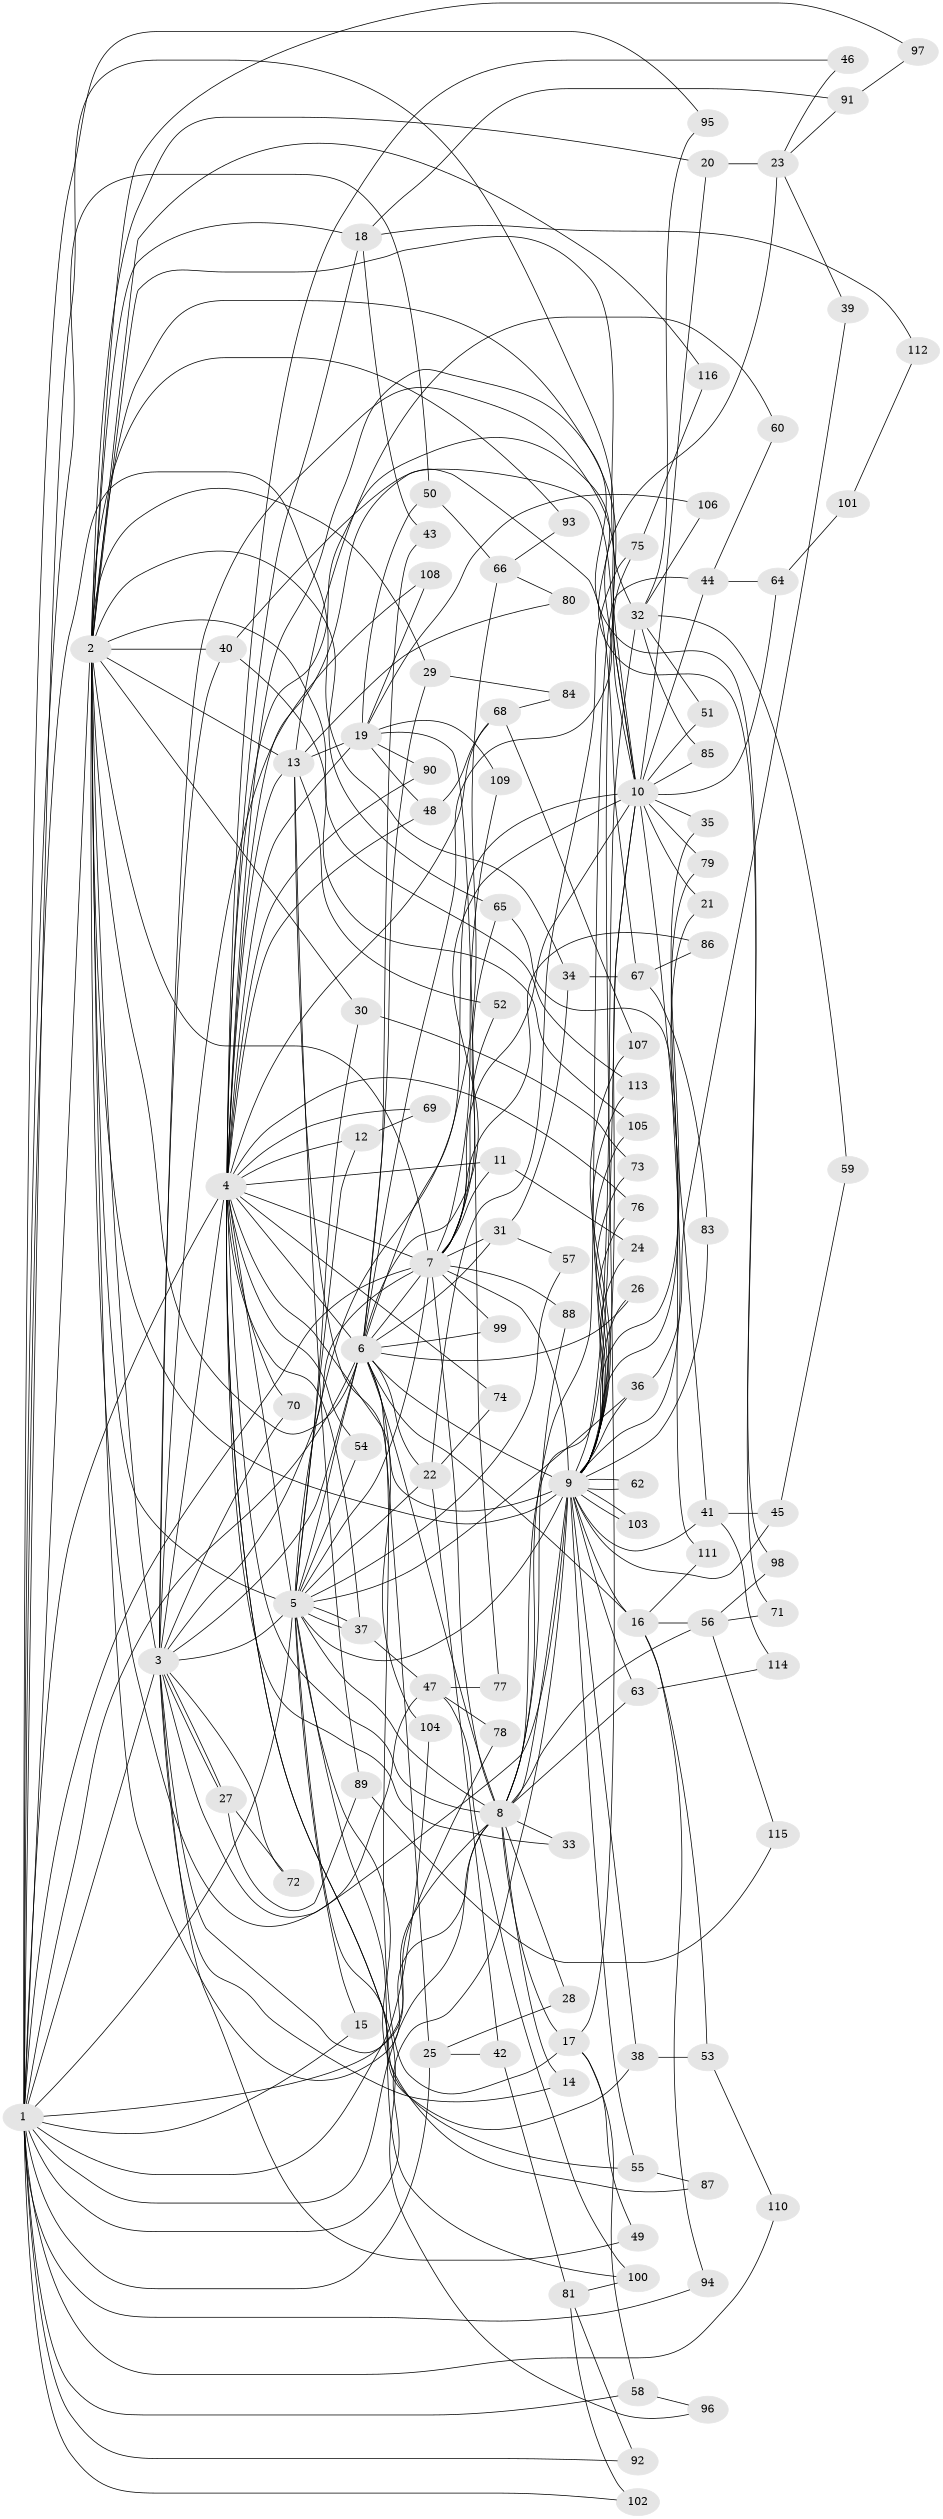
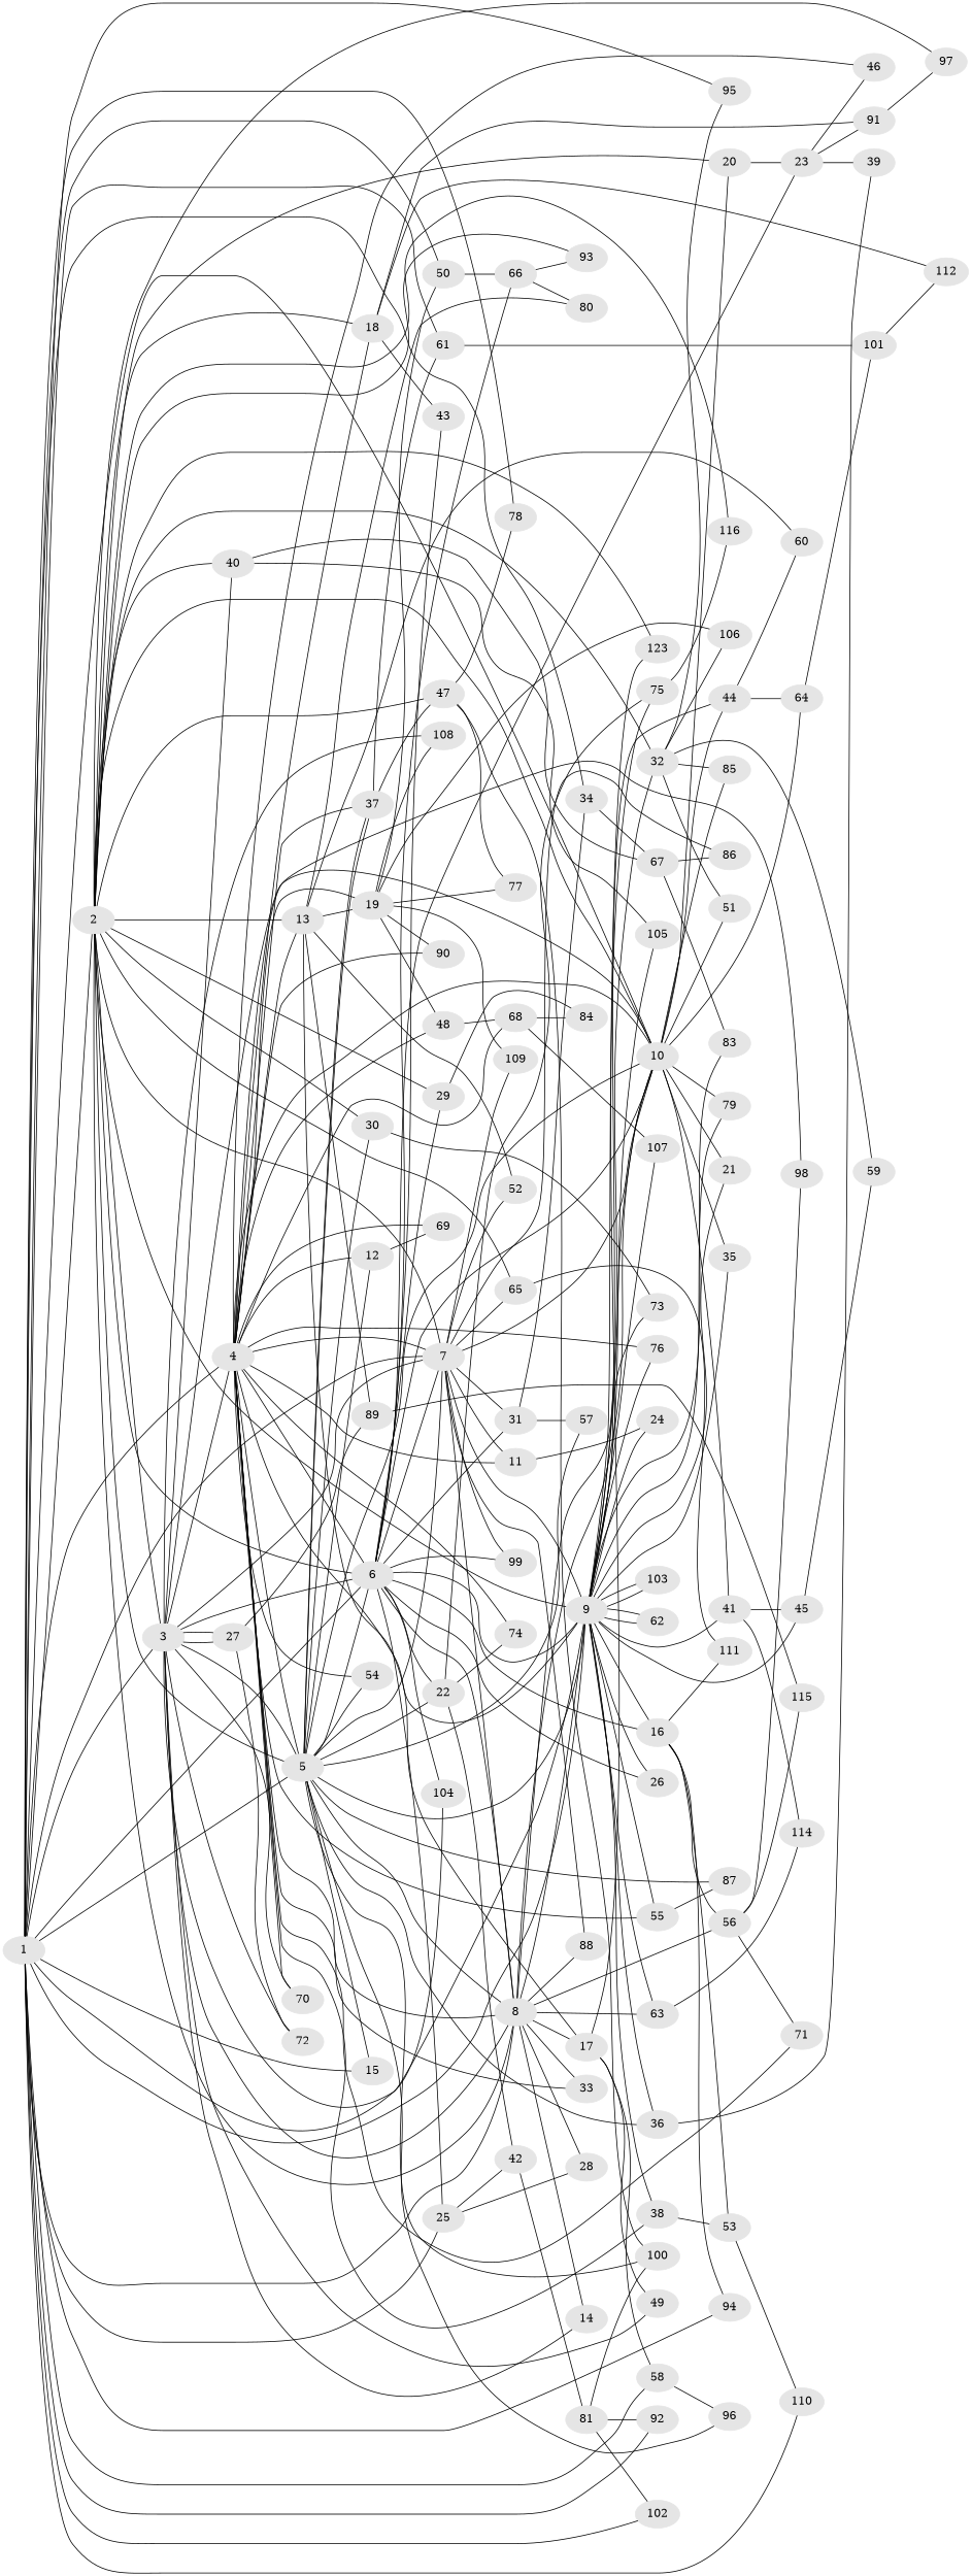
  graph {
    rankdir=LR
    node [color=gray90 style=filled]
    1
    2
    3
    4
    5
    6
    7
    8
    9
    10
    15
    25
    34
    50
    58
+   61
    78
    92
    94
    95
    102
    104
    110
    13
    18
    20
    29
    30
    32
    40
    47
    65
    93
    97
-   113
+   113 [label=123]
    116
    14
    27
    49
    70
    72
    108
    11
    12
    19
    33
    38
    46
    48
    54
    55
    68
    69
    71
    74
    76
    90
    98
    22
    36
    37
    57
    87
    96
    100
    16
    23
    26
    31
    43
    66
    99
    52
    86
    88
    109
    17
    28
    44
    56
    63
    21
    24
    35
    41
    45
    62
    73
    79
    83
    103
    105
    107
    51
    64
    85
    42
    67
    101
    60
    80
    89
    91
    112
    84
    106
    59
    77
    111
    53
    75
    39
    115
    114
    81
    1 -- 2
    1 -- 3
    1 -- 4
    1 -- 5
    1 -- 6
    1 -- 7
    1 -- 8
    1 -- 9
    1 -- 10
    1 -- 15
    1 -- 25
    1 -- 34
    1 -- 50
    1 -- 58
+   1 -- 61
    1 -- 78
    1 -- 92
    1 -- 94
    1 -- 95
    1 -- 102
    1 -- 104
    1 -- 110
    2 -- 3
    2 -- 5
    2 -- 6
    2 -- 7
    2 -- 8
    2 -- 9
    2 -- 10
    2 -- 13
    2 -- 18
    2 -- 20
    2 -- 29
    2 -- 30
    2 -- 32
    2 -- 40
    2 -- 47
    2 -- 65
    2 -- 93
    2 -- 97
    2 -- 113
    2 -- 116
    3 -- 4
    3 -- 5
    3 -- 6
    3 -- 7
    3 -- 8
    3 -- 9
    3 -- 10
    3 -- 40
    3 -- 14
    3 -- 27
    3 -- 27
    3 -- 49
    3 -- 70
    3 -- 72
    3 -- 108
    4 -- 5
    4 -- 6
    4 -- 7
    4 -- 8
    4 -- 9
    4 -- 10
    4 -- 13
    4 -- 18
    4 -- 70
    4 -- 11
    4 -- 12
    4 -- 19
    4 -- 33
    4 -- 38
    4 -- 46
    4 -- 48
    4 -- 54
    4 -- 55
    4 -- 68
    4 -- 69
    4 -- 71
    4 -- 74
    4 -- 76
    4 -- 90
    4 -- 98
    5 -- 6
    5 -- 7
    5 -- 8
    5 -- 9
    5 -- 10
    5 -- 15
    5 -- 30
    5 -- 12
    5 -- 54
    5 -- 22
    5 -- 36
    5 -- 37
    5 -- 37
    5 -- 57
    5 -- 87
    5 -- 96
    5 -- 100
    6 -- 7
    6 -- 8
    6 -- 9
    6 -- 10
    6 -- 25
    6 -- 104
    6 -- 29
    6 -- 22
    6 -- 16
    6 -- 23
    6 -- 26
    6 -- 31
    6 -- 43
    6 -- 66
    6 -- 99
    7 -- 8
    7 -- 9
    7 -- 10
    7 -- 65
    7 -- 11
    7 -- 31
    7 -- 99
    7 -- 52
    7 -- 86
    7 -- 88
    7 -- 109
    8 -- 9
    8 -- 10
    8 -- 14
    8 -- 33
    8 -- 88
    8 -- 17
    8 -- 28
    8 -- 44
    8 -- 56
    8 -- 63
    9 -- 10
    9 -- 32
    9 -- 113
    9 -- 38
    9 -- 55
    9 -- 76
    9 -- 36
    9 -- 16
    9 -- 26
    9 -- 63
    9 -- 21
    9 -- 24
    9 -- 35
    9 -- 41
    9 -- 45
    9 -- 62
    9 -- 62
    9 -- 73
    9 -- 79
    9 -- 83
    9 -- 103
    9 -- 103
    9 -- 105
    9 -- 107
    10 -- 20
    10 -- 44
    10 -- 21
    10 -- 35
    10 -- 41
    10 -- 79
    10 -- 51
    10 -- 64
    10 -- 85
    25 -- 28
    25 -- 42
    34 -- 67
    50 -- 66
    58 -- 96
+   61 -- 101
    13 -- 19
    13 -- 52
    13 -- 17
    13 -- 60
    13 -- 80
    13 -- 89
    18 -- 43
    18 -- 91
    18 -- 112
    20 -- 23
    29 -- 84
    30 -- 73
    32 -- 95
    32 -- 51
    32 -- 85
    32 -- 106
    32 -- 59
    40 -- 105
    40 -- 67
    47 -- 78
    47 -- 100
    47 -- 77
    65 -- 111
    27 -- 72
    27 -- 89
    11 -- 24
    12 -- 69
    19 -- 50
    19 -- 108
    19 -- 48
    19 -- 90
    19 -- 109
    19 -- 106
    19 -- 77
    38 -- 53
    48 -- 68
    55 -- 87
    68 -- 107
    68 -- 84
    22 -- 74
    22 -- 42
    22 -- 75
    36 -- 39
    37 -- 4
+   37 -- 61
    37 -- 47
    16 -- 94
    16 -- 56
    16 -- 111
    16 -- 53
    23 -- 46
    23 -- 91
    23 -- 39
    31 -- 34
    31 -- 57
    66 -- 93
    66 -- 80
    17 -- 58
    17 -- 49
    17 -- 75
    44 -- 64
    44 -- 60
    56 -- 71
    56 -- 98
    56 -- 115
    63 -- 114
    41 -- 45
    41 -- 114
    45 -- 59
    64 -- 101
    42 -- 81
    67 -- 86
    67 -- 83
    101 -- 112
    89 -- 115
    91 -- 97
    53 -- 110
    75 -- 116
    81 -- 92
    81 -- 102
    81 -- 100
  }
